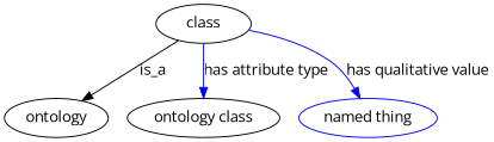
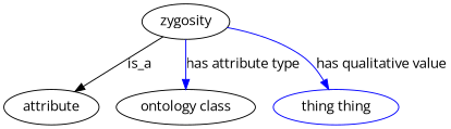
  digraph {
    fontname="Open Sans"
    node [fontname="Open Sans"]
    edge [fontname="Open Sans" color=blue style=solid]
-   n1 [height=0.5 label=class width=1.1193]
-   attribute [height=0.5 width=1.1193 label=ontology]
+   n1 [height=0.5 label=zygosity width=1.1193]
+   attribute [height=0.5 width=1.1193]
    n3 [color=black height=0.5 label="ontology class" width=1.7151]
-   n4 [color=blue height=0.5 label="named thing" width=1.5346]
+   n4 [color=blue height=0.5 label="thing thing" width=1.5346]
    n1 -> attribute [label=is_a color="" style=""]
    n1 -> n3 [label="has attribute type"]
    n1 -> n4 [label="has qualitative value"]
  }
